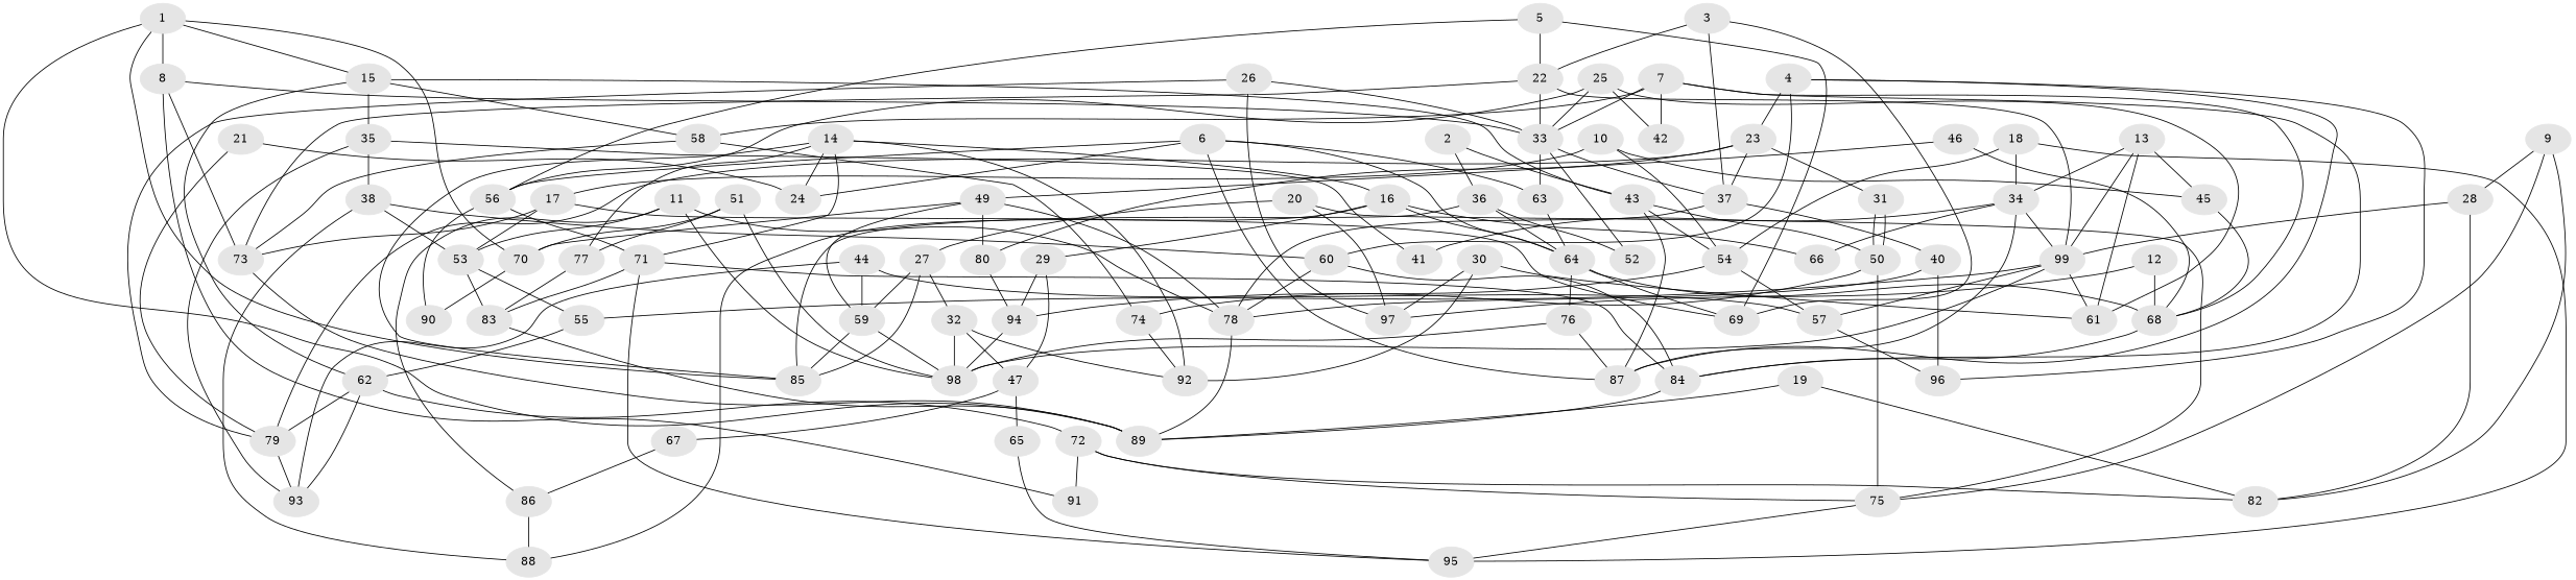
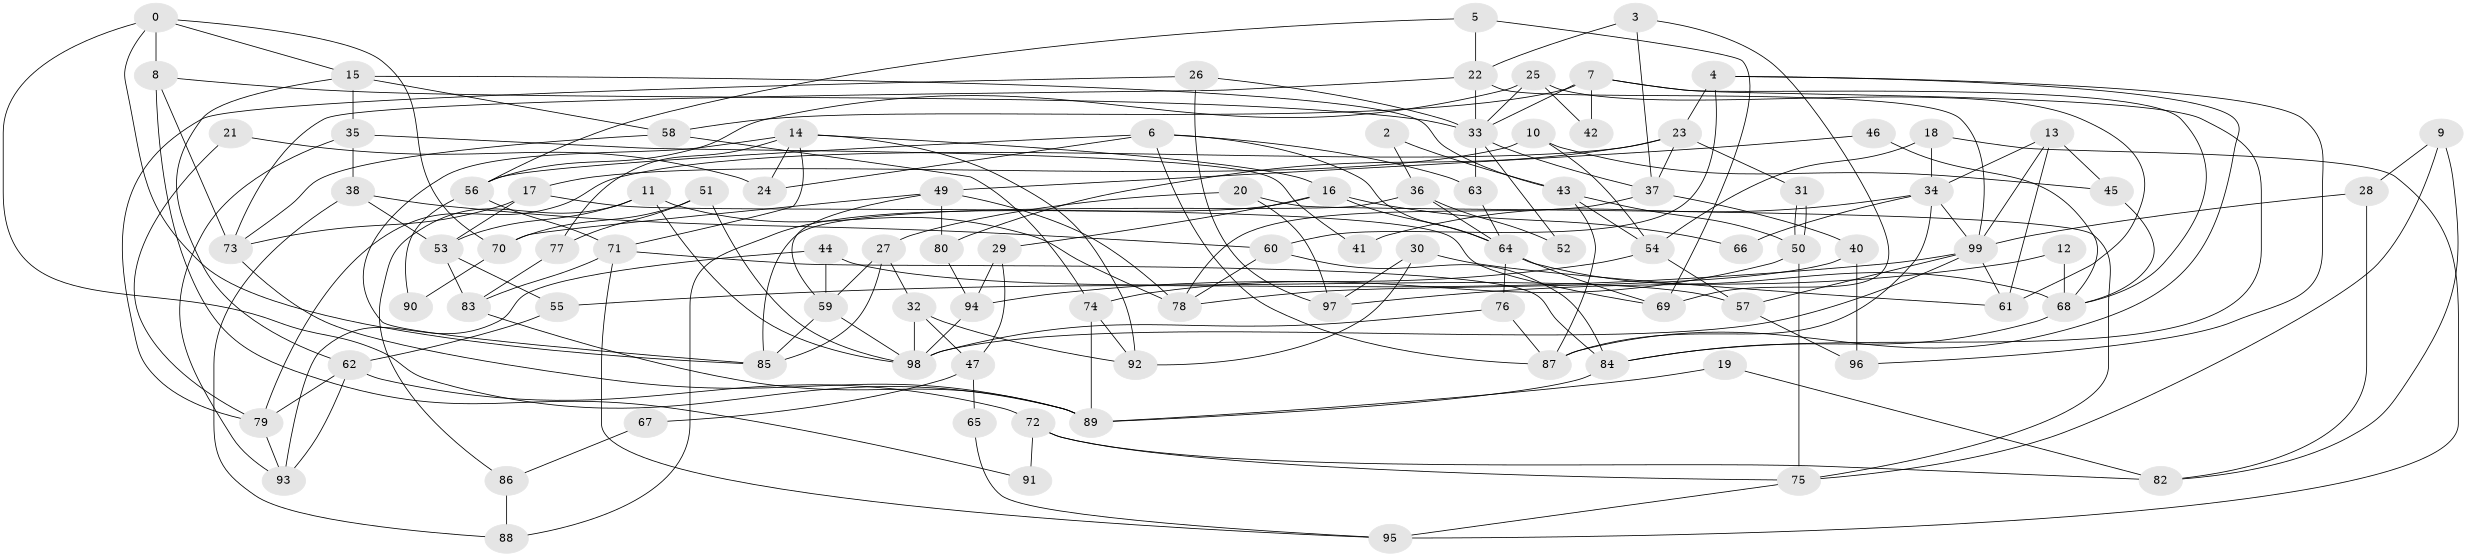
  graph {
    node [color=gray90 style=filled]
-   1
+   1 [label=0]
    8
    15
    70
    85
    89
    33
    73
    91
    43
    58
    35
    62
    90
    2
    36
    64
    52
    87
    54
    50
    3
    22
    37
    69
    n26 [label=99]
    78
    40
    4
    23
    60
    96
    79
    31
    80
    84
    5
    56
    71
    6
    24
    63
    68
    76
    7
    42
    74
    9
    28
    75
    82
    95
    10
    17
    45
    53
    94
    57
    11
    86
    98
    55
    83
    88
    12
    97
    13
    34
    61
    66
    41
    14
    16
    77
    92
    29
    38
    93
    72
    47
    18
    19
    20
    27
    32
    59
    21
    25
    26
    65
    67
    30
    44
    46
    49
    51
    1 -- 8
    1 -- 15
    1 -- 70
    1 -- 85
    1 -- 89
    8 -- 33
    8 -- 73
    8 -- 91
    15 -- 43
    15 -- 58
    15 -- 35
    15 -- 62
    70 -- 90
    33 -- 52
    33 -- 37
    33 -- 63
    73 -- 89
    43 -- 87
    43 -- 54
    43 -- 50
    58 -- 73
    58 -- 74
    35 -- 41
    35 -- 38
    35 -- 93
    62 -- 79
    62 -- 93
    62 -- 72
    2 -- 43
    2 -- 36
    36 -- 85
    36 -- 64
    36 -- 52
    64 -- 69
    64 -- 68
    64 -- 76
    54 -- 94
    54 -- 57
    50 -- 74
    50 -- 75
    3 -- 22
    3 -- 37
    3 -- 69
    22 -- 33
    22 -- 73
    22 -- n26
    37 -- 78
    37 -- 40
    n26 -- 57
    n26 -- 98
    n26 -- 55
    n26 -- 61
    40 -- 78
    40 -- 96
    4 -- 87
    4 -- 23
    4 -- 60
    4 -- 96
    23 -- 37
    23 -- 79
    23 -- 31
    23 -- 80
    60 -- 78
    60 -- 84
    79 -- 93
    31 -- 50
    31 -- 50
    80 -- 94
    84 -- 89
    5 -- 22
    5 -- 69
    5 -- 56
    56 -- 90
    56 -- 71
    71 -- 84
    71 -- 95
    71 -- 83
    6 -- 64
    6 -- 87
    6 -- 56
    6 -- 24
    6 -- 63
    63 -- 64
    68 -- 84
    76 -- 87
    76 -- 98
    7 -- 33
    7 -- 58
    7 -- 84
    7 -- 68
    7 -- 42
-   78 -- 89
+   74 -- 89
    74 -- 92
    9 -- 28
    9 -- 75
    9 -- 82
    28 -- n26
    28 -- 82
    75 -- 95
    10 -- 54
    10 -- 17
    10 -- 45
    17 -- 73
    17 -- 69
    17 -- 53
    45 -- 68
    53 -- 55
    53 -- 83
    94 -- 98
    57 -- 96
    11 -- 78
    11 -- 53
    11 -- 86
    11 -- 98
    86 -- 88
    55 -- 62
    83 -- 89
    12 -- 68
    12 -- 97
    13 -- n26
    13 -- 45
    13 -- 34
    13 -- 61
    34 -- 87
    34 -- n26
    34 -- 66
    34 -- 41
    14 -- 85
    14 -- 71
    14 -- 24
    14 -- 16
    14 -- 77
    14 -- 92
    16 -- 64
    16 -- 88
    16 -- 66
    16 -- 29
    77 -- 83
    29 -- 94
    29 -- 47
    38 -- 60
    38 -- 53
    38 -- 88
    72 -- 91
    72 -- 75
    72 -- 82
    47 -- 65
    47 -- 67
    18 -- 54
    18 -- 95
    18 -- 34
    19 -- 89
    19 -- 82
    20 -- 75
    20 -- 97
    20 -- 27
    27 -- 85
    27 -- 32
    27 -- 59
    32 -- 98
    32 -- 92
    32 -- 47
    59 -- 85
    59 -- 98
    21 -- 79
    21 -- 24
    25 -- 33
    25 -- 56
    25 -- 42
    25 -- 61
    26 -- 33
    26 -- 79
    26 -- 97
    65 -- 95
    67 -- 86
    30 -- 97
    30 -- 61
    30 -- 92
    44 -- 57
    44 -- 93
    44 -- 59
    46 -- 68
    46 -- 49
    49 -- 70
    49 -- 78
    49 -- 80
    49 -- 59
    51 -- 70
    51 -- 98
    51 -- 77
  }
